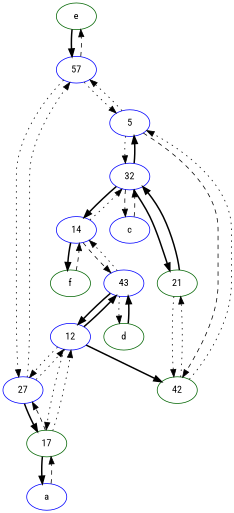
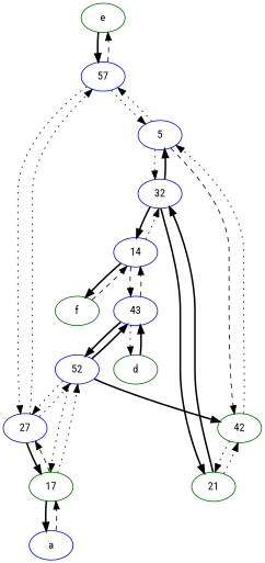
  digraph {
    fontname="Roboto Condensed"
    node [color=blue fontname="Roboto Condensed"]
    edge [fontname="Roboto Condensed" style=dotted]
    e [color=darkgreen]
    57
    27
    5
    21 [color=darkgreen]
    42 [color=darkgreen]
    32
    d [color=darkgreen]
    43
    14
-   52 [label=12]
+   52
    f [color=darkgreen]
    n13 [color=darkgreen label=17]
    a
-   c
    e -> 57 [style=bold]
    57 -> e [style=dashed]
    57 -> 27
    57 -> 5
    27 -> 57
    27 -> 52
    27 -> n13 [style=bold]
    5 -> 57
    5 -> 42 [style=dashed]
    5 -> 32
    21 -> 42
    21 -> 32 [style=bold]
    42 -> 5
    42 -> 21
    32 -> 5 [style=bold]
    32 -> 21 [style=bold]
    32 -> 14 [style=bold]
-   32 -> c [style=dashed]
    d -> 43 [style=bold]
    43 -> d
-   43 -> 14
+   43 -> 14 [style=dashed]
    43 -> 52 [style=bold]
    14 -> 32
    14 -> 43 [style=dashed]
    14 -> f [style=bold]
    52 -> 27
    52 -> 42 [style=bold]
    52 -> 43 [style=bold]
    52 -> n13
    f -> 14 [style=dashed]
    n13 -> 27 [style=dashed]
    n13 -> 52
    n13 -> a [style=bold]
    a -> n13 [style=dashed]
-   c -> 32 [style=dashed]
  }
